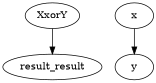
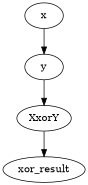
  strict digraph {
    node [complexity=5 importance=0.173639582281 rank=0.0347279164562]
    XxorY [complexity=2 importance=0.122680146072 rank=0.0613400730362]
    y
-   xor_result [complexity=0 importance=0.0547342026735 rank=0.0 label=result_result]
+   xor_result [complexity=0 importance=0.0547342026735 rank=0.0]
    x
    XxorY -> xor_result
+   y -> XxorY
    x -> y
  }
